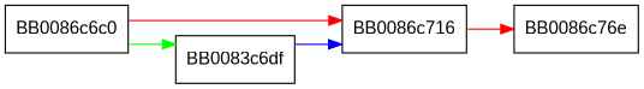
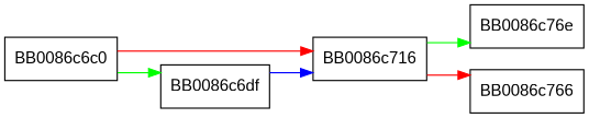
  digraph {
    fontname="Liberation Sans"
    rankdir=LR
    splines=ortho
    node [fontname="Liberation Sans" shape=box]
    edge [color=red fontname="Liberation Sans"]
    BB0086c6c0
    BB0086c716
-   BB0086c6df [label=BB0083c6df]
+   BB0086c6df
    BB0086c76e
+   BB0086c766
    BB0086c6c0 -> BB0086c716
    BB0086c6c0 -> BB0086c6df [color=green]
-   BB0086c716 -> BB0086c76e
+   BB0086c716 -> BB0086c76e [color=green]
+   BB0086c716 -> BB0086c766
    BB0086c6df -> BB0086c716 [color=blue]
  }
